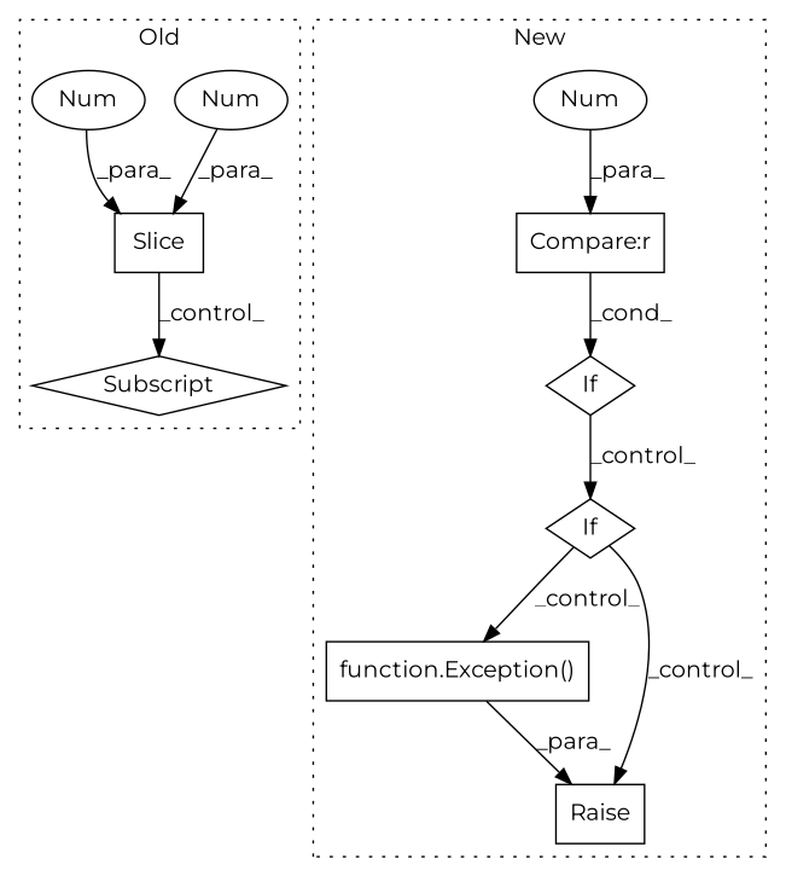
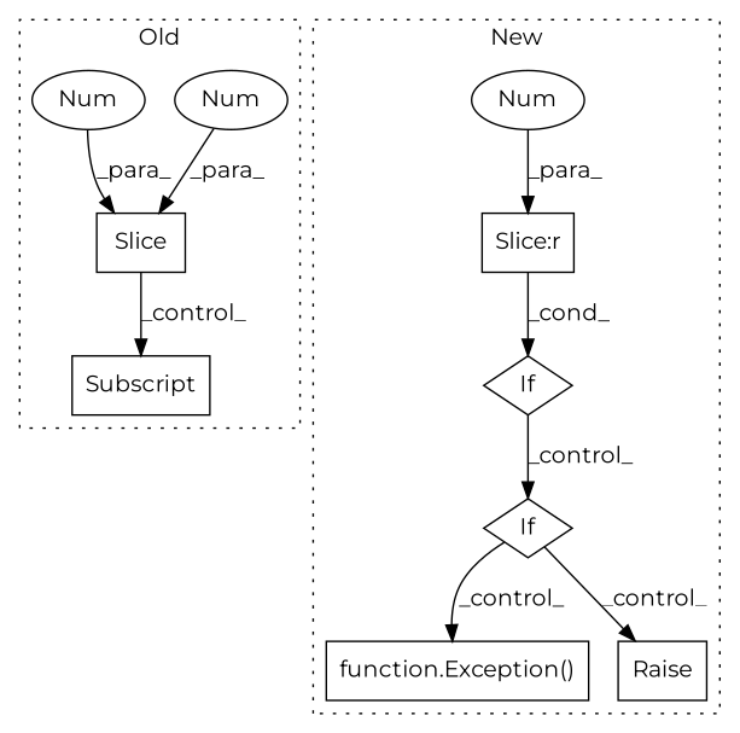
  digraph {
    fontname=Montserrat
    node [a=76 fontname=Montserrat l=1 s=2607 shape=box]
    edge [fontname=Montserrat]
    n1 [a=80 l=4 label=Slice]
    n2 [label=Num shape=ellipse]
-   n3 [a=63 l="13,0" label=Subscript s="2599,0" shape=diamond]
+   n3 [a=63 l="13,0" label=Subscript s="2599,0"]
    n4 [l=2 label=Num s=2609 shape=ellipse]
    n5 [a=75 l="10,1" label="function.Exception()" s="2258,2360"]
    n6 [a=96 l=3 label=If s=1998 shape=diamond]
    n7 [a=91 l=6 label=Raise s=2252]
    n8 [a=96 l=3 label=If s=2043 shape=diamond]
-   n9 [a=40 l=16 label="Compare:r" s=2001]
+   n9 [a=40 l=16 label="Slice:r" s=2001]
    n10 [label=Num s=2001 shape=ellipse]
    subgraph cluster_1 {
      label=Old
      style=dotted
      n1
      n2
      n3
      n4
    }
    subgraph cluster_2 {
      label=New
      style=dotted
      n5
      n6
      n7
      n8
      n9
      n10
    }
    n1 -> n3 [label=_control_]
    n2 -> n1 [label=_para_]
    n4 -> n1 [label=_para_]
-   n5 -> n7 [label=_para_]
    n6 -> n8 [label=_control_]
    n8 -> n5 [label=_control_]
    n8 -> n7 [label=_control_]
    n9 -> n6 [label=_cond_]
    n10 -> n9 [label=_para_]
  }
